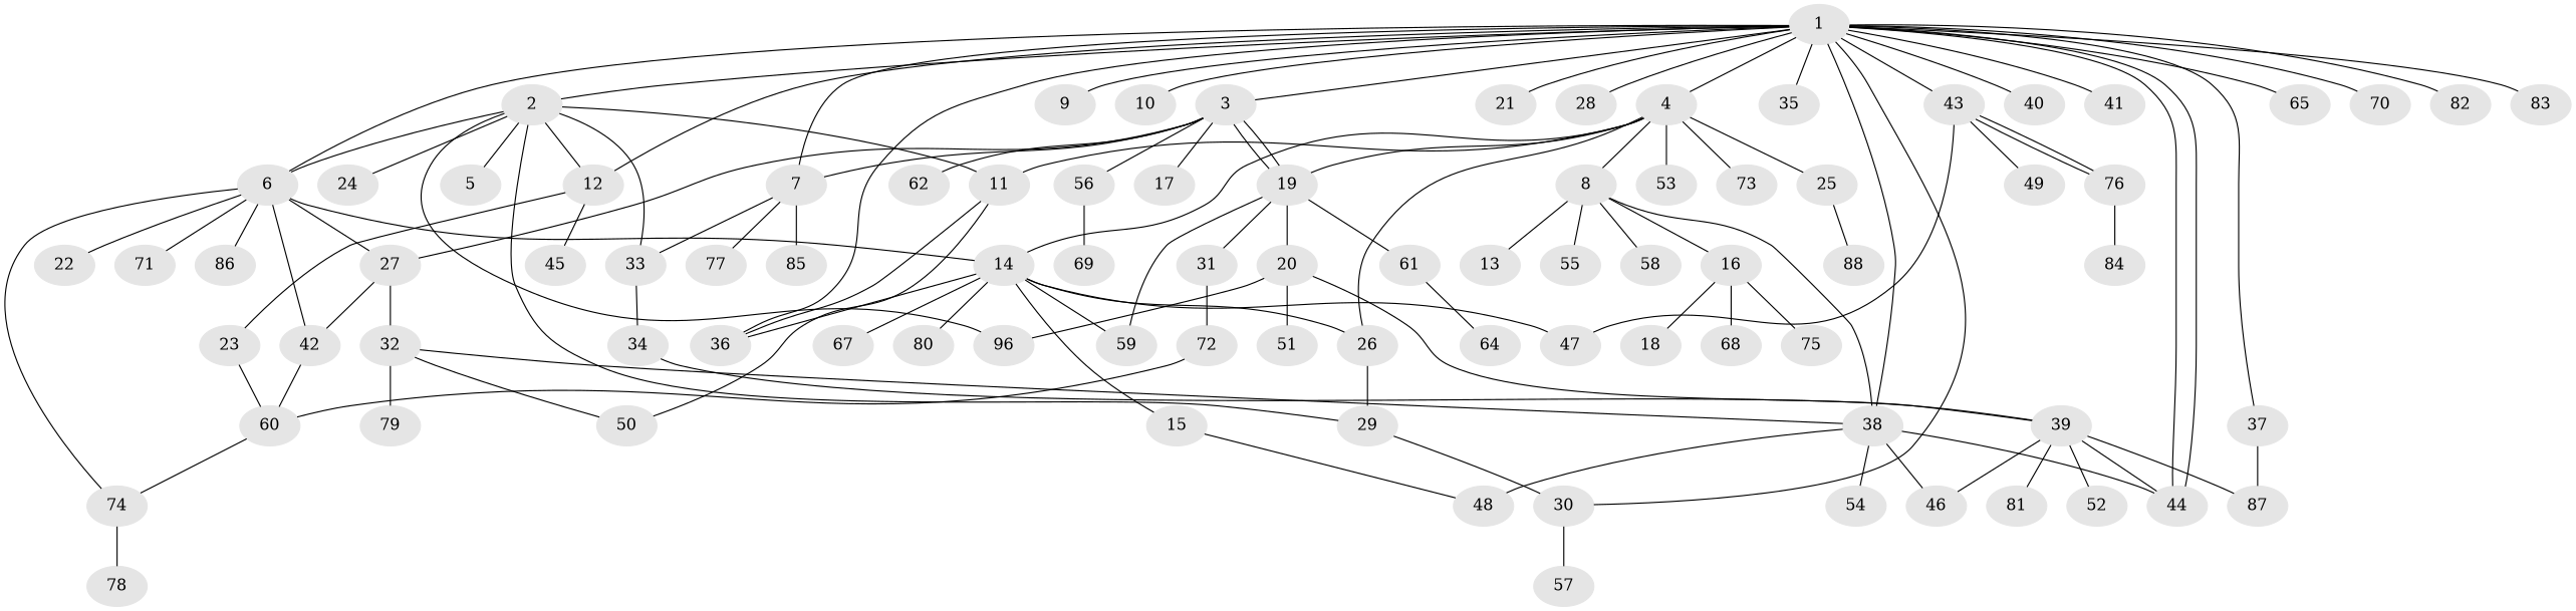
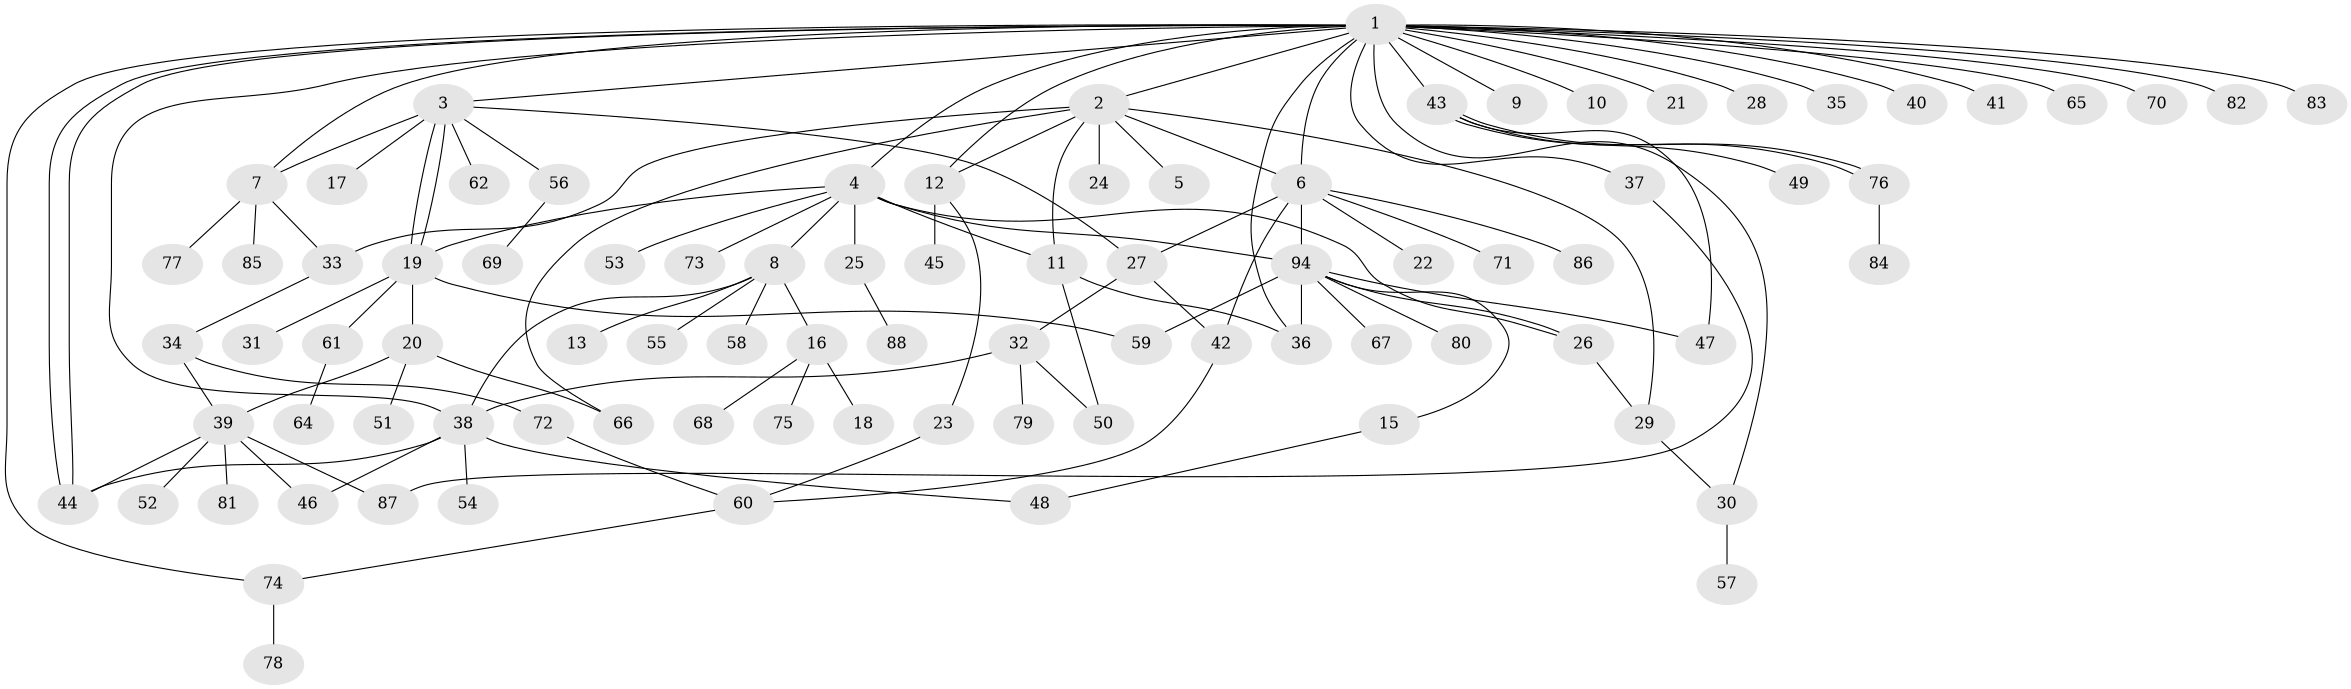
  graph {
    node [color=gray90 style=filled]
    1
    2
    3
    4
    6
    7
    9
    10
    12
    21
    28
    30
    35
    36
    37
    38
    40
    41
    43
    44
    65
    70
    74
    82
    83
    5
    11
    24
    29
    33
-   66 [label=96]
+   66
    17
    19
    27
    56
    62
    8
-   14
+   14 [label=94]
    25
    26
    53
    73
    22
    42
    71
    86
    77
    85
    23
    45
    57
    87
    46
    48
    54
    47
    49
    76
    78
    50
    34
    59
    20
    31
    61
    32
    69
    13
    16
    55
    58
    15
    67
    80
    88
    60
    18
    68
    75
    39
    51
    64
    52
    81
    79
    72
    84
    1 -- 2
    1 -- 3
    1 -- 4
    1 -- 6
    1 -- 7
    1 -- 9
    1 -- 10
    1 -- 12
    1 -- 21
    1 -- 28
    1 -- 30
    1 -- 35
    1 -- 36
    1 -- 37
    1 -- 38
    1 -- 40
    1 -- 41
    1 -- 43
    1 -- 44
    1 -- 44
    1 -- 65
    1 -- 70
-   6 -- 74
+   1 -- 74
    1 -- 82
    1 -- 83
    2 -- 6
    2 -- 12
    2 -- 5
    2 -- 11
    2 -- 24
    2 -- 29
    2 -- 33
    2 -- 66
    3 -- 7
    3 -- 17
    3 -- 19
    3 -- 19
    3 -- 27
    3 -- 56
    3 -- 62
    4 -- 11
    4 -- 19
    4 -- 8
    4 -- 14
    4 -- 25
    4 -- 26
    4 -- 53
    4 -- 73
    6 -- 27
    6 -- 14
    6 -- 22
    6 -- 42
    6 -- 71
    6 -- 86
    7 -- 33
    7 -- 77
    7 -- 85
    12 -- 23
    12 -- 45
    30 -- 57
    37 -- 87
    38 -- 44
    38 -- 46
    38 -- 48
    38 -- 54
    43 -- 47
    43 -- 49
    43 -- 76
    43 -- 76
    74 -- 78
    11 -- 36
    11 -- 50
    29 -- 30
    33 -- 34
    19 -- 59
    19 -- 20
    19 -- 31
    19 -- 61
    27 -- 42
    27 -- 32
    56 -- 69
    8 -- 38
    8 -- 13
    8 -- 16
    8 -- 55
    8 -- 58
    14 -- 36
    14 -- 26
    14 -- 47
    14 -- 59
    14 -- 15
    14 -- 67
    14 -- 80
    25 -- 88
    26 -- 29
    42 -- 60
    23 -- 60
    76 -- 84
    34 -- 39
-   31 -- 72
+   34 -- 72
    20 -- 66
    20 -- 39
    20 -- 51
    61 -- 64
    32 -- 38
    32 -- 50
    32 -- 79
    16 -- 18
    16 -- 68
    16 -- 75
    15 -- 48
    60 -- 74
    39 -- 44
    39 -- 87
    39 -- 46
    39 -- 52
    39 -- 81
    72 -- 60
  }
